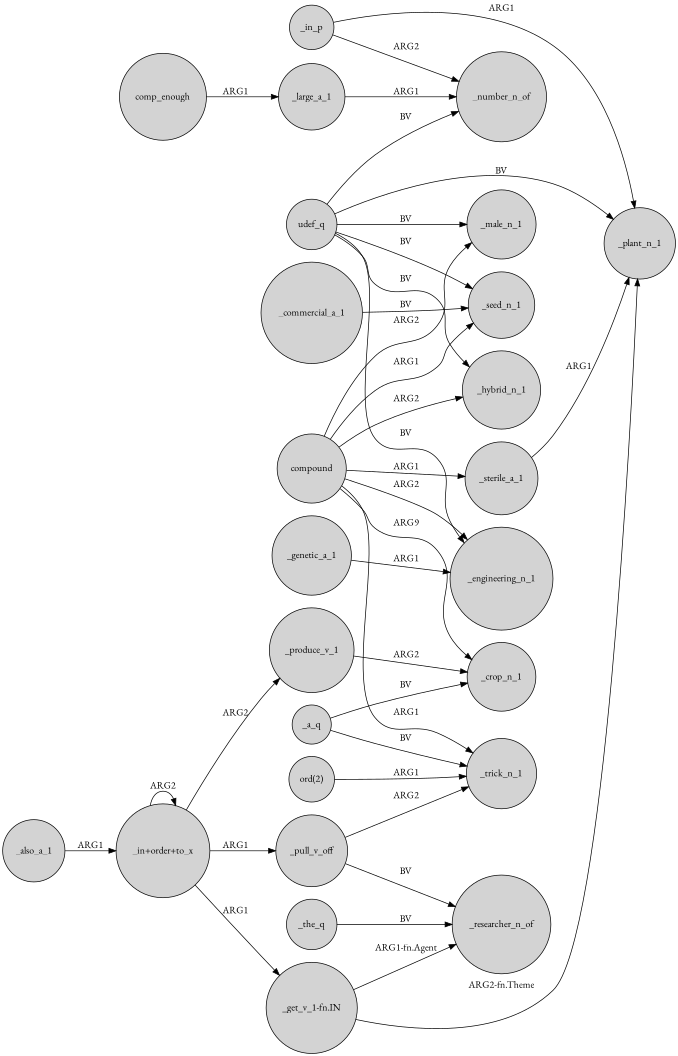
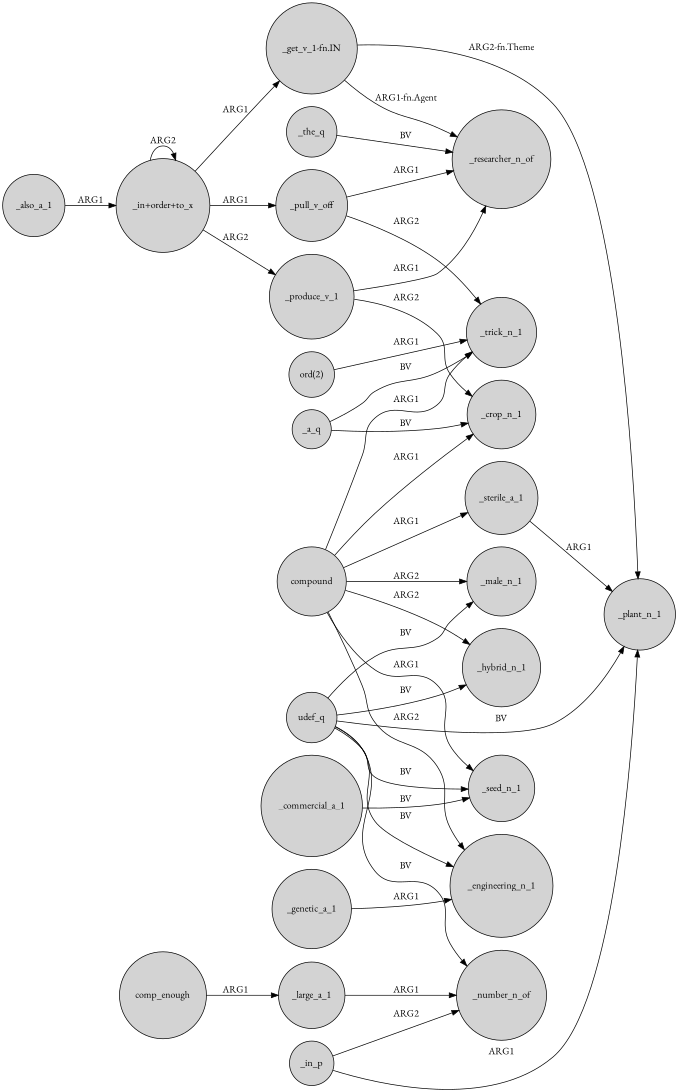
  digraph {
    fontname="EB Garamond"
    rankdir=LR
    node [fontname="EB Garamond" shape=circle style=filled]
    edge [fontname="EB Garamond"]
    _also_a_1
    "_in+order+to_x"
    _pull_v_off
    _produce_v_1
    "_get_v_1-fn.IN"
    _researcher_n_of
    _trick_n_1
    _crop_n_1
    _plant_n_1
    udef_q
    _number_n_of
    _seed_n_1
    _engineering_n_1
    _male_n_1
    _hybrid_n_1
    _the_q
    _a_q
    _commercial_a_1
    _genetic_a_1
    comp_enough
    _large_a_1
    compound
    _sterile_a_1
    _in_p
    "ord(2)"
    _also_a_1 -> "_in+order+to_x" [label=ARG1]
    "_in+order+to_x" -> "_in+order+to_x" [label=ARG2]
    "_in+order+to_x" -> _pull_v_off [label=ARG1]
    "_in+order+to_x" -> _produce_v_1 [label=ARG2]
    "_in+order+to_x" -> "_get_v_1-fn.IN" [label=ARG1]
-   _pull_v_off -> _researcher_n_of [label=BV]
+   _pull_v_off -> _researcher_n_of [label=ARG1]
    _pull_v_off -> _trick_n_1 [label=ARG2]
+   _produce_v_1 -> _researcher_n_of [label=ARG1]
    _produce_v_1 -> _crop_n_1 [label=ARG2]
    "_get_v_1-fn.IN" -> _researcher_n_of [label="ARG1-fn.Agent"]
    "_get_v_1-fn.IN" -> _plant_n_1 [label="ARG2-fn.Theme"]
    udef_q -> _plant_n_1 [label=BV]
    udef_q -> _number_n_of [label=BV]
    udef_q -> _seed_n_1 [label=BV]
    udef_q -> _engineering_n_1 [label=BV]
    udef_q -> _male_n_1 [label=BV]
    udef_q -> _hybrid_n_1 [label=BV]
    _the_q -> _researcher_n_of [label=BV]
    _a_q -> _trick_n_1 [label=BV]
    _a_q -> _crop_n_1 [label=BV]
    _commercial_a_1 -> _seed_n_1 [label=BV]
    _genetic_a_1 -> _engineering_n_1 [label=ARG1]
    comp_enough -> _large_a_1 [label=ARG1]
    _large_a_1 -> _number_n_of [label=ARG1]
    compound -> _trick_n_1 [label=ARG1]
-   compound -> _crop_n_1 [label=ARG9]
+   compound -> _crop_n_1 [label=ARG1]
    compound -> _seed_n_1 [label=ARG1]
    compound -> _engineering_n_1 [label=ARG2]
    compound -> _male_n_1 [label=ARG2]
    compound -> _hybrid_n_1 [label=ARG2]
    compound -> _sterile_a_1 [label=ARG1]
    _sterile_a_1 -> _plant_n_1 [label=ARG1]
    _in_p -> _plant_n_1 [label=ARG1]
    _in_p -> _number_n_of [label=ARG2]
    "ord(2)" -> _trick_n_1 [label=ARG1]
  }
